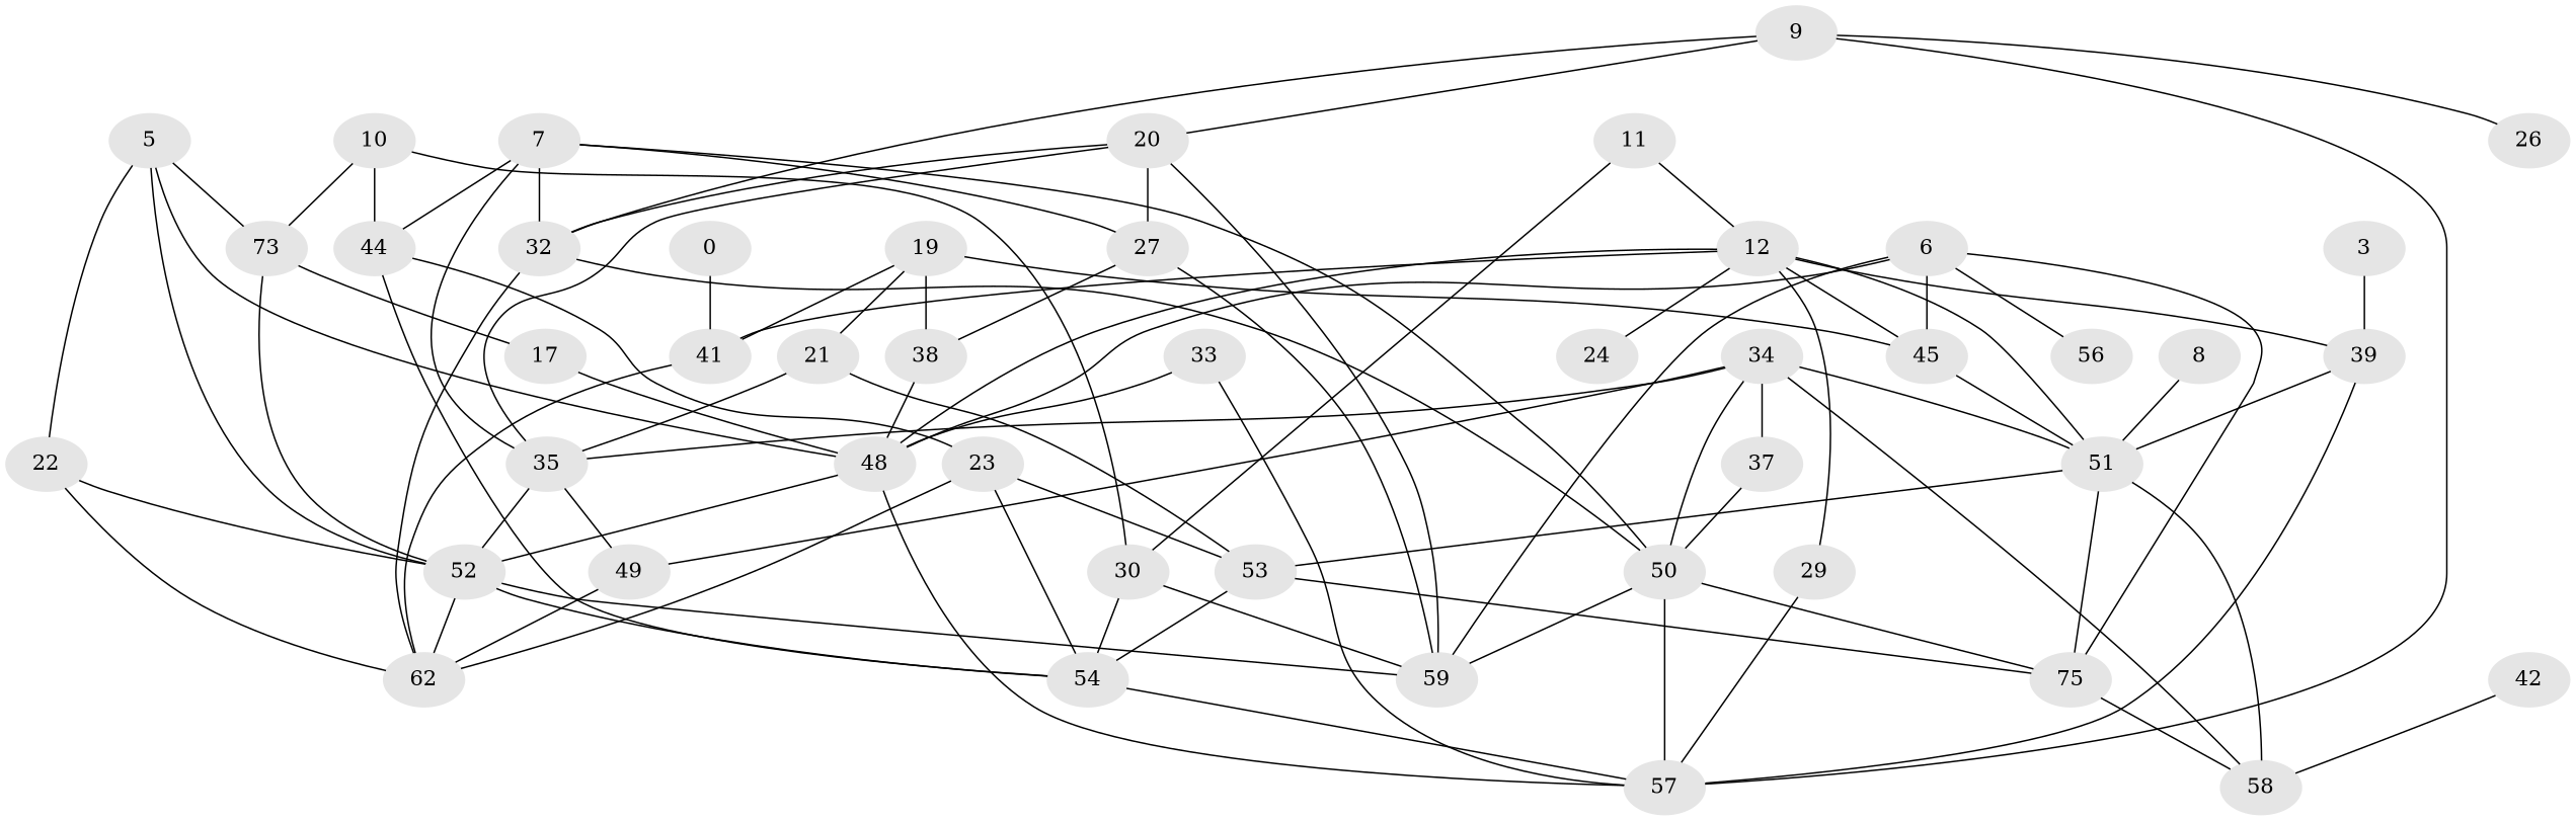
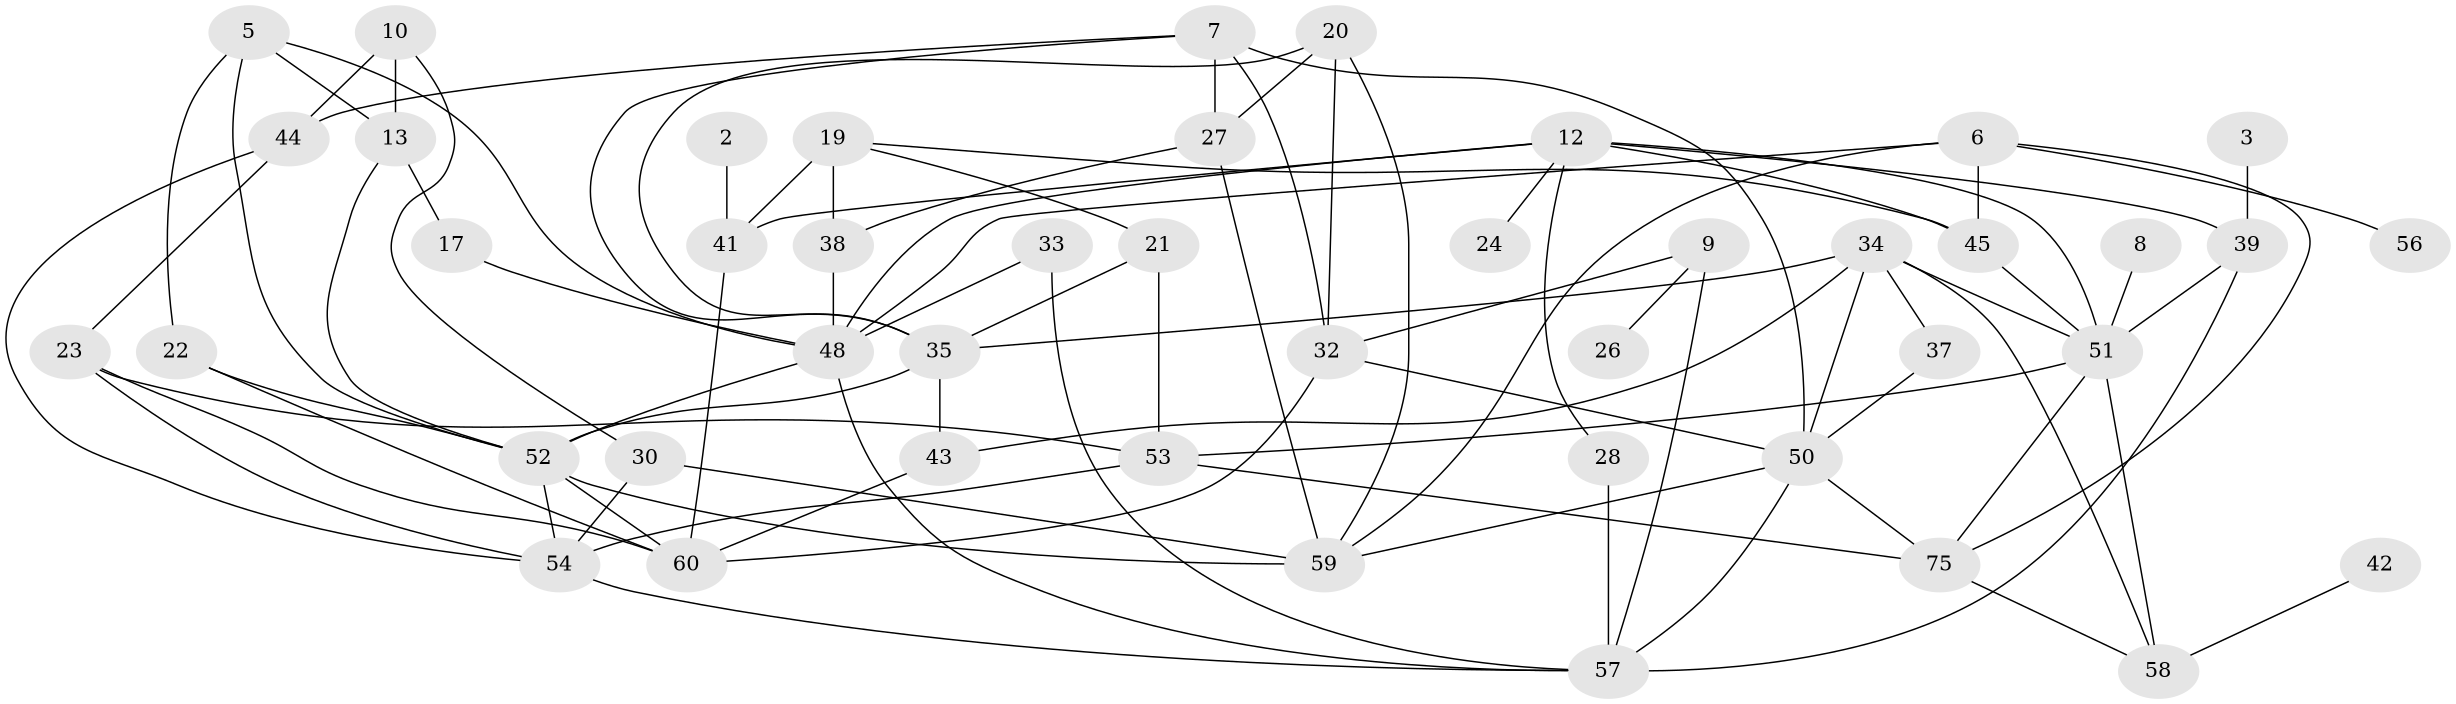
  graph {
    node [color=gray90 style=filled]
    edge [weight=1.0]
-   2 [label=0]
+   2
    41
-   60 [label=62]
+   60
    3
    39
    51
    57
    5
-   13 [label=73]
+   13
    22
    48
    52
    17
    59
    54
    6
    n17 [label=75]
    56
    45
    58
    7
    27
    32
    35
    44
    50
    38
-   43 [label=49]
+   43
    23
    8
    53
    9
    20
    26
    10
    30
-   11
    12
    24
-   29
+   29 [label=28]
    19
    21
    33
    34
    37
    42
    2 -- 41
    41 -- 60
    3 -- 39
    39 -- 51
    39 -- 57
    51 -- n17
    51 -- 58
    51 -- 53
    5 -- 13
    5 -- 22
    5 -- 48
    5 -- 52
    13 -- 52
    13 -- 17
    22 -- 60
    22 -- 52
    48 -- 57
    48 -- 52
    52 -- 60
    52 -- 59
    52 -- 54
    17 -- 48
    54 -- 57
    6 -- 48
    6 -- 59
    6 -- n17
    6 -- 56
    6 -- 45
    n17 -- 58
    45 -- 51
    7 -- 27
    7 -- 32
    7 -- 35
    7 -- 44
    7 -- 50
    27 -- 59
    27 -- 38
    32 -- 60
    32 -- 50
    35 -- 52
    35 -- 43
    44 -- 54
    44 -- 23
    50 -- 57
    50 -- 59
    50 -- n17
    38 -- 48
    43 -- 60
    23 -- 60
    23 -- 54
    23 -- 53
    8 -- 51
    53 -- 54
    53 -- n17
    9 -- 57
    9 -- 32
-   9 -- 20
    9 -- 26
    20 -- 59
    20 -- 27
    20 -- 32
    20 -- 35
    10 -- 13
    10 -- 44
    10 -- 30
    30 -- 59
    30 -- 54
-   11 -- 30
-   11 -- 12
    12 -- 41
    12 -- 39
    12 -- 51
    12 -- 48
    12 -- 45
    12 -- 24
    12 -- 29
    29 -- 57
    19 -- 41
    19 -- 45
    19 -- 38 [weight=2.0]
    19 -- 21
    21 -- 35
    21 -- 53
    33 -- 57
    33 -- 48
    34 -- 51
    34 -- 58
    34 -- 35
    34 -- 50
    34 -- 43
    34 -- 37 [weight=2.0]
    37 -- 50
    42 -- 58
  }
